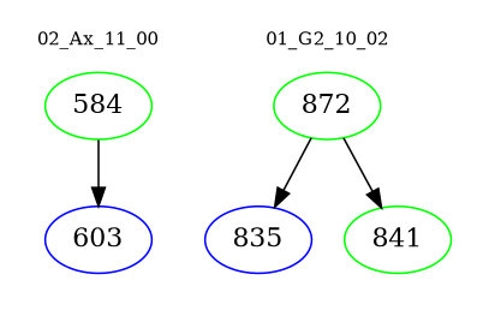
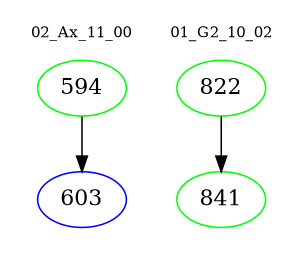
  digraph {
    node [color=green]
    edge [color=black]
-   n1 [label=584]
+   n1 [label=594]
    n2 [color=blue label=603]
-   n3 [label=872]
-   n4 [color=blue label=835]
+   n3 [label=822]
    n5 [label=841]
    subgraph cluster_1 {
      color=white
      fontsize=10
      label="02_Ax_11_00"
      n1
      n2
    }
    subgraph cluster_2 {
      color=white
      fontsize=10
      label="01_G2_10_02"
      n3
-     n4
      n5
    }
    n1 -> n2
-   n3 -> n4
    n3 -> n5
  }
